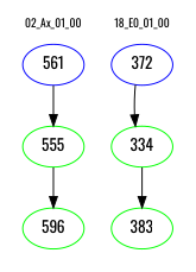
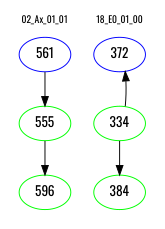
  digraph {
    fontname=Oswald
    node [color=green fontname=Oswald]
    edge [color=black fontname=Oswald]
    n1 [color=blue label=561]
    n2 [label=555]
    n3 [label=596]
    n4 [color=blue label=372]
    n5 [label=334]
-   n6 [label=383]
+   n6 [label=384]
    subgraph cluster_1 {
      color=white
      fontsize=10
-     label="02_Ax_01_00"
+     label="02_Ax_01_01"
      n1
      n2
      n3
    }
    subgraph cluster_2 {
      color=white
      fontsize=10
      label="18_E0_01_00"
      n4
      n5
      n6
    }
    n1 -> n2
    n2 -> n3
-   n4 -> n5
+   n5 -> n4
    n5 -> n6
  }
